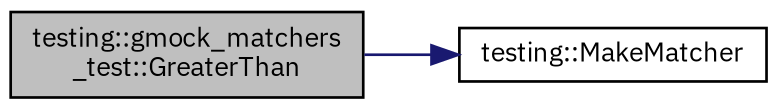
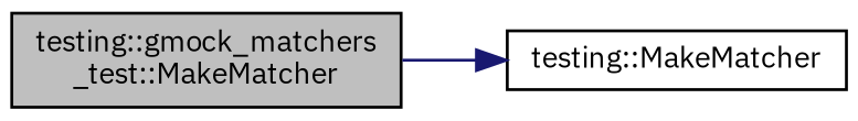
  digraph {
    rankdir=LR
    fontname="IBM Plex Sans"
    node [color=black fontname="IBM Plex Sans" fontsize=10 shape=record style=filled]
-   n1 [fillcolor=grey75 fontcolor=black height=0.2 label="testing::gmock_matchers\l_test::GreaterThan" width=0.4]
+   n1 [fillcolor=grey75 fontcolor=black height=0.2 label="testing::gmock_matchers\l_test::MakeMatcher" width=0.4]
    n2 [fillcolor=white height=0.2 label="testing::MakeMatcher" width=0.4]
    n1 -> n2 [color=midnightblue fontname="IBM Plex Sans" fontsize=10 labelfontname=Helvetica labelfontsize=10 style=solid]
  }
